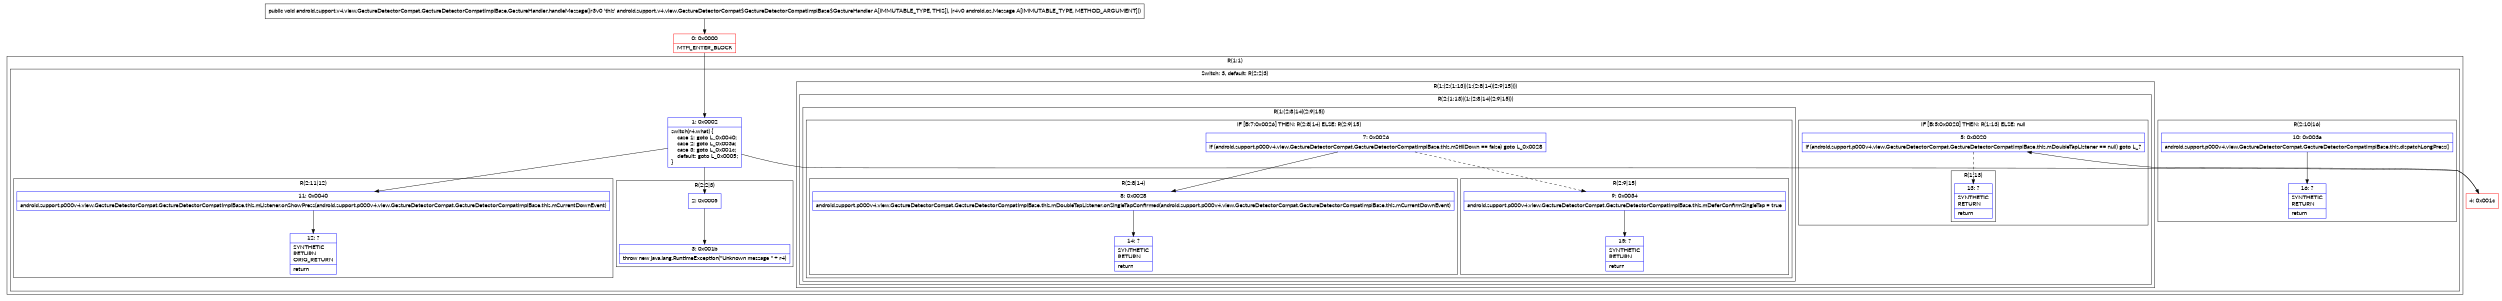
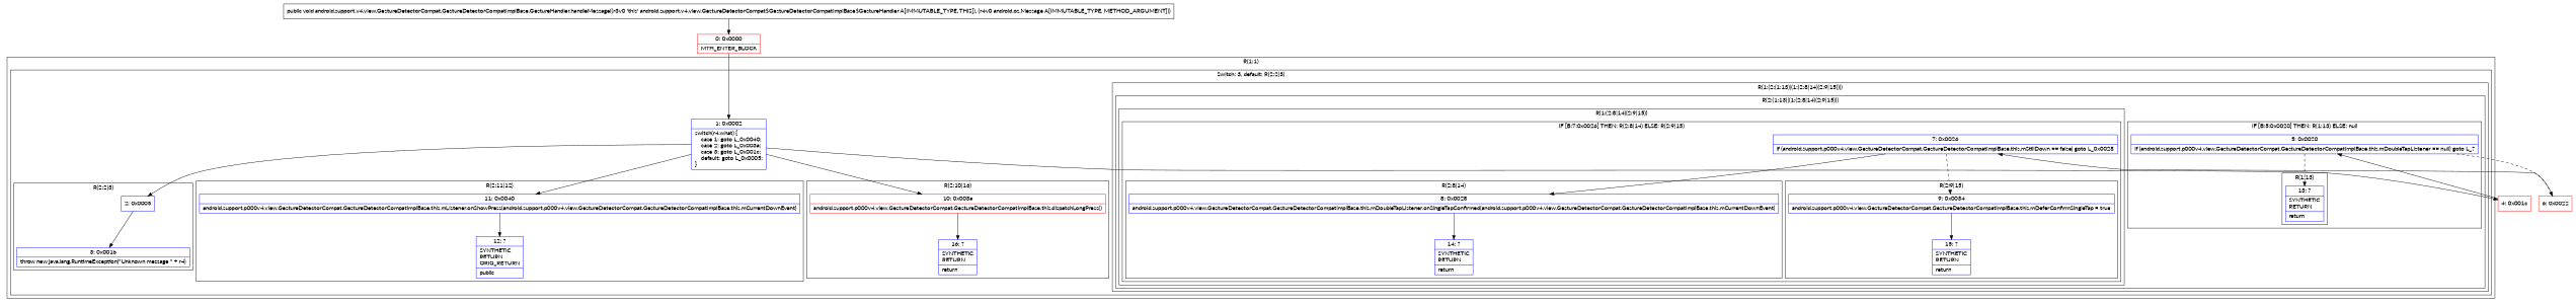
  digraph {
    fontname=Lato
    node [color=blue fontname=Lato shape=record]
    edge [fontname=Lato]
    n1 [label="{11\:\ 0x0040|android.support.p000v4.view.GestureDetectorCompat.GestureDetectorCompatImplBase.this.mListener.onShowPress(android.support.p000v4.view.GestureDetectorCompat.GestureDetectorCompatImplBase.this.mCurrentDownEvent)\l}"]
-   n2 [label="{12\:\ ?|SYNTHETIC\lRETURN\lORIG_RETURN\l|return\l}"]
-   n3 [label="{10\:\ 0x003a|android.support.p000v4.view.GestureDetectorCompat.GestureDetectorCompatImplBase.this.dispatchLongPress()\l}"]
+   n2 [label="{12\:\ ?|SYNTHETIC\lRETURN\lORIG_RETURN\l|public\l}"]
+   n3 [color=red label="{10\:\ 0x003a|android.support.p000v4.view.GestureDetectorCompat.GestureDetectorCompatImplBase.this.dispatchLongPress()\l}"]
    n4 [label="{16\:\ ?|SYNTHETIC\lRETURN\l|return\l}"]
    n5 [label="{13\:\ ?|SYNTHETIC\lRETURN\l|return\l}"]
    n6 [label="{5\:\ 0x0020|if (android.support.p000v4.view.GestureDetectorCompat.GestureDetectorCompatImplBase.this.mDoubleTapListener == null) goto L_?\l}"]
    n7 [label="{8\:\ 0x0028|android.support.p000v4.view.GestureDetectorCompat.GestureDetectorCompatImplBase.this.mDoubleTapListener.onSingleTapConfirmed(android.support.p000v4.view.GestureDetectorCompat.GestureDetectorCompatImplBase.this.mCurrentDownEvent)\l}"]
    n8 [label="{14\:\ ?|SYNTHETIC\lRETURN\l|return\l}"]
    n9 [label="{9\:\ 0x0034|android.support.p000v4.view.GestureDetectorCompat.GestureDetectorCompatImplBase.this.mDeferConfirmSingleTap = true\l}"]
    n10 [label="{15\:\ ?|SYNTHETIC\lRETURN\l|return\l}"]
    n11 [label="{7\:\ 0x0026|if (android.support.p000v4.view.GestureDetectorCompat.GestureDetectorCompatImplBase.this.mStillDown == false) goto L_0x0028\l}"]
    n12 [label="{2\:\ 0x0005}"]
    n13 [label="{3\:\ 0x001b|throw new java.lang.RuntimeException(\"Unknown message \" + r4)\l}"]
    n14 [label="{1\:\ 0x0002|switch(r4.what) \{\l    case 1: goto L_0x0040;\l    case 2: goto L_0x003a;\l    case 3: goto L_0x001c;\l    default: goto L_0x0005;\l\}\l}"]
+   n15 [color=red label="{6\:\ 0x0022}"]
    n16 [color=red label="{4\:\ 0x001c}"]
    n17 [color=red label="{0\:\ 0x0000|MTH_ENTER_BLOCK\l}"]
    n18 [label="{public void android.support.v4.view.GestureDetectorCompat.GestureDetectorCompatImplBase.GestureHandler.handleMessage((r3v0 'this' android.support.v4.view.GestureDetectorCompat$GestureDetectorCompatImplBase$GestureHandler A[IMMUTABLE_TYPE, THIS]), (r4v0 android.os.Message A[IMMUTABLE_TYPE, METHOD_ARGUMENT])) }" color=""]
    subgraph cluster_1 {
      label="R(1:1)"
      subgraph cluster_2 {
        label="Switch: 3, default: R(2:2|3)"
        n14
        subgraph cluster_3 {
          label="R(2:11|12)"
          n1
          n2
        }
        subgraph cluster_4 {
          label="R(2:10|16)"
          n3
          n4
        }
        subgraph cluster_5 {
          label="R(1:(2:(1:13)|(1:(2:8|14)(2:9|15))))"
          subgraph cluster_6 {
            label="R(2:(1:13)|(1:(2:8|14)(2:9|15)))"
            subgraph cluster_7 {
              label="IF [B:5:0x0020] THEN: R(1:13) ELSE: null"
              n6
              subgraph cluster_8 {
                label="R(1:13)"
                n5
              }
            }
            subgraph cluster_9 {
              label="R(1:(2:8|14)(2:9|15))"
              subgraph cluster_10 {
                label="IF [B:7:0x0026] THEN: R(2:8|14) ELSE: R(2:9|15)"
                n11
                subgraph cluster_11 {
                  label="R(2:8|14)"
                  n7
                  n8
                }
                subgraph cluster_12 {
                  label="R(2:9|15)"
                  n9
                  n10
                }
              }
            }
          }
        }
        subgraph cluster_13 {
          label="R(2:2|3)"
          n12
          n13
        }
      }
    }
    n1 -> n2
    n3 -> n4
    n6 -> n5 [style=dashed]
+   n6 -> n15 [style=dashed]
    n7 -> n8
    n9 -> n10
    n11 -> n7
    n11 -> n9 [style=dashed]
    n12 -> n13
    n14 -> n1
+   n14 -> n3
    n14 -> n12
    n14 -> n16
+   n15 -> n11
    n16 -> n6
    n17 -> n14
    n18 -> n17
  }
